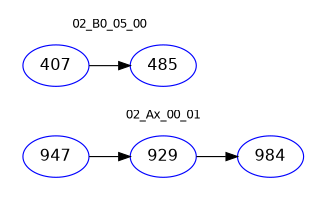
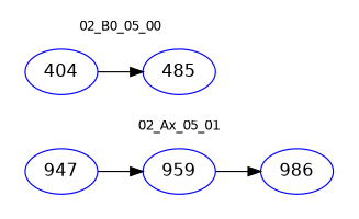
  digraph {
    fontname="DejaVu Sans"
    rankdir=LR
    node [color=blue fontname="DejaVu Sans"]
    edge [color=black fontname="DejaVu Sans"]
    n1 [label=947]
-   n2 [label=929]
-   n3 [label=984]
-   n4 [label=407]
+   n2 [label=959]
+   n3 [label=986]
+   n4 [label=404]
    n5 [label=485]
    subgraph cluster_1 {
      color=white
      fontsize=10
-     label="02_Ax_00_01"
+     label="02_Ax_05_01"
      n1
      n2
      n3
    }
    subgraph cluster_2 {
      color=white
      fontsize=10
      label="02_B0_05_00"
      n4
      n5
    }
    n1 -> n2
    n2 -> n3
    n4 -> n5
  }
